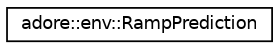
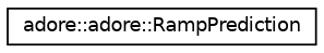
  digraph {
    rankdir=LR
-   n1 [color=black fillcolor=white fontname=Helvetica fontsize=10 height=0.2 label="adore::env::RampPrediction" shape=record style=filled width=0.4]
+   n1 [color=black fillcolor=white fontname=Helvetica fontsize=10 height=0.2 label="adore::adore::RampPrediction" shape=record style=filled width=0.4]
  }
